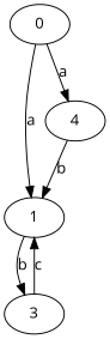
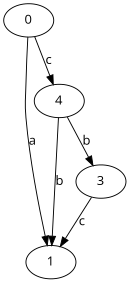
  strict digraph {
    fontname="Open Sans"
    node [fontname="Open Sans"]
    edge [fontname="Open Sans"]
    0
    1
    4
    3
    0 -> 1 [label=a]
-   0 -> 4 [label=a]
-   1 -> 3 [label=b]
+   0 -> 4 [label=c]
+   4 -> 3 [label=b]
    4 -> 1 [label=b]
    3 -> 1 [label=c]
  }
